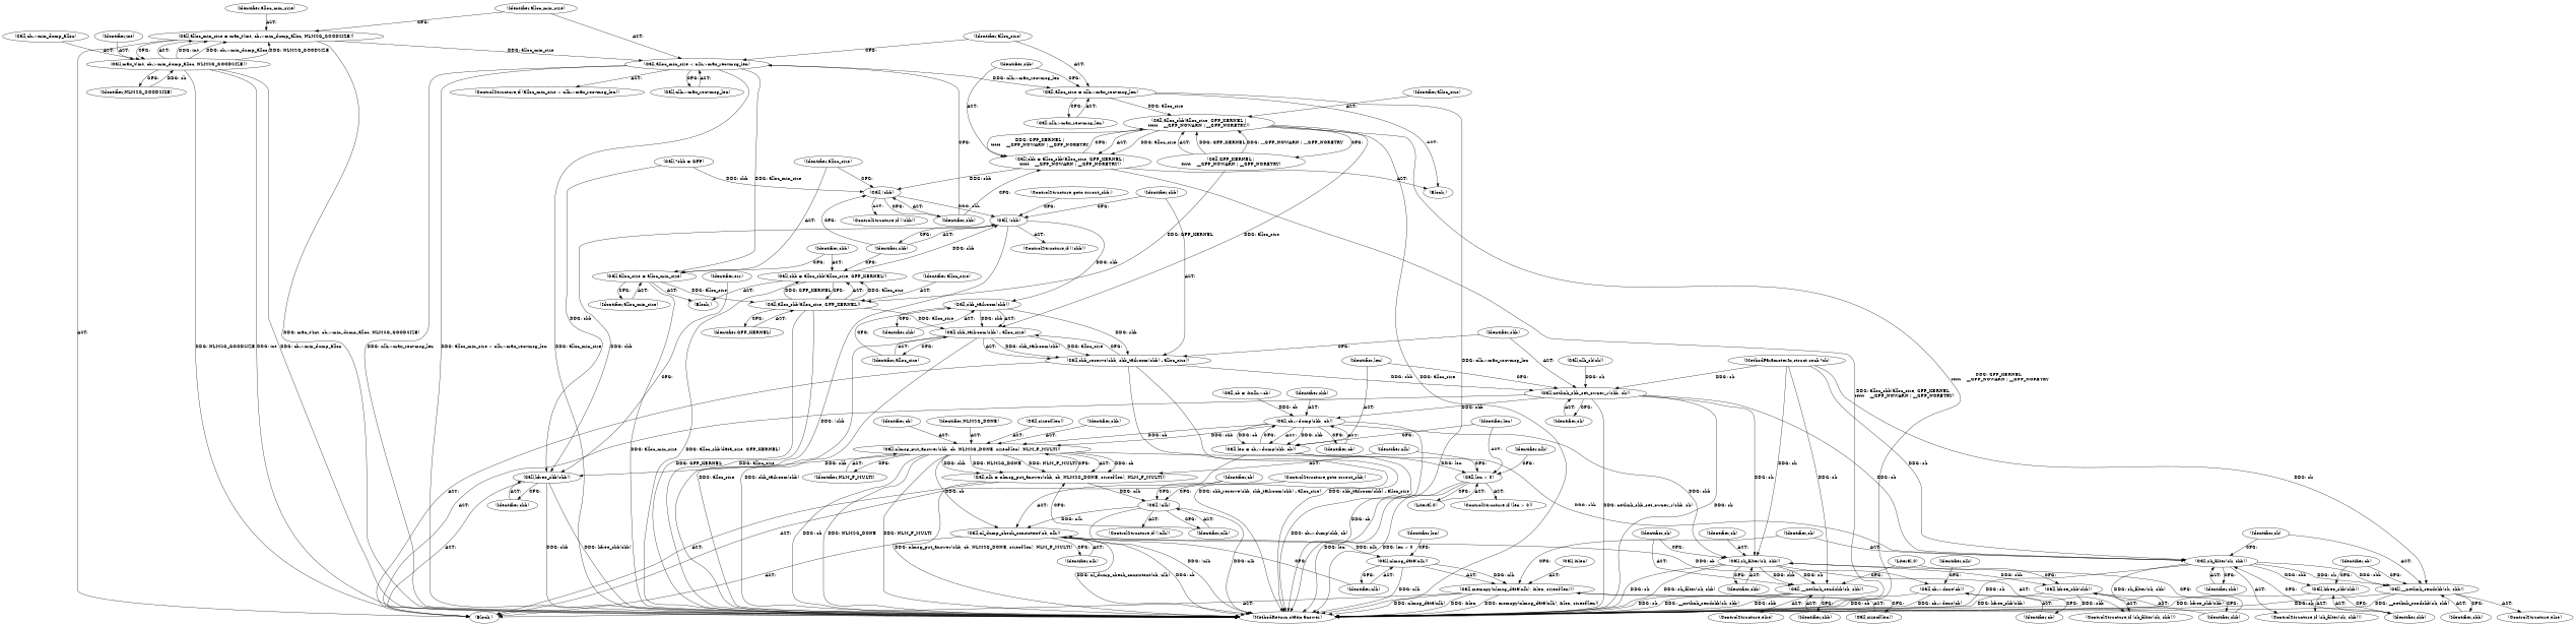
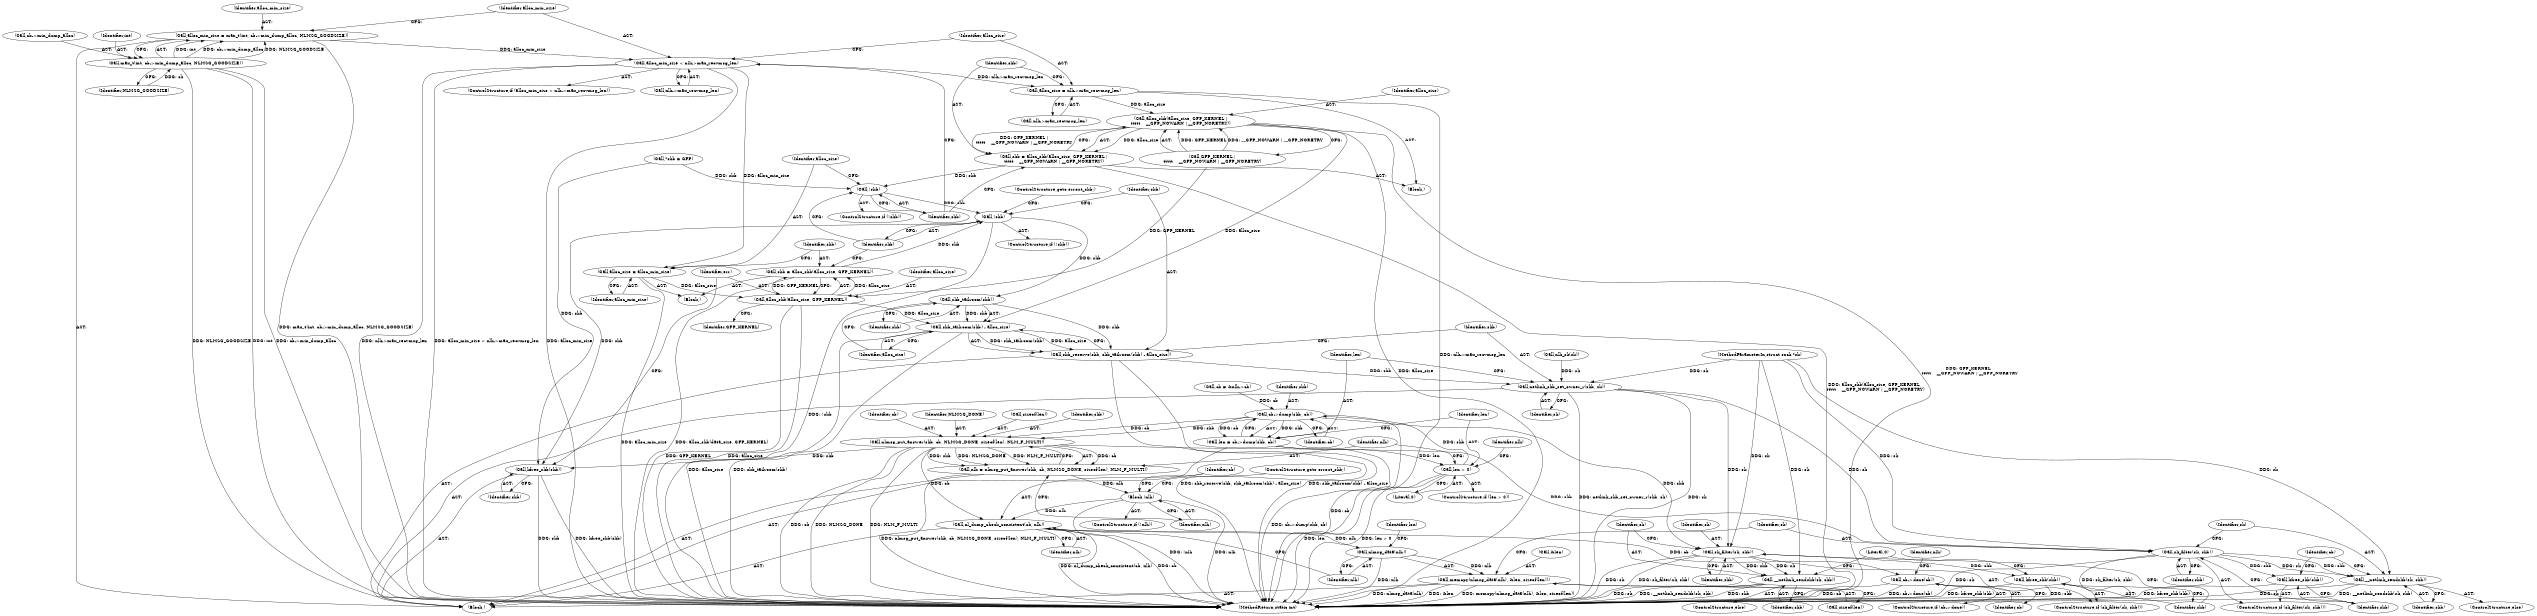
  digraph {
    n1 [label="(Call,alloc_min_size < nlk->max_recvmsg_len)"]
    n2 [label="(Call,alloc_size = nlk->max_recvmsg_len)"]
    n3 [label="(Call,alloc_size = alloc_min_size)"]
    n4 [label="(ControlStructure,if (alloc_min_size < nlk->max_recvmsg_len))"]
-   n5 [label="(MethodReturn,static answer)"]
+   n5 [label="(MethodReturn,static int)"]
    n6 [label="(Call,nlk->max_recvmsg_len)"]
    n7 [label="(Call,alloc_skb(alloc_size, GFP_KERNEL |\n\t\t\t\t\t    __GFP_NOWARN | __GFP_NORETRY))"]
    n8 [label="(Call,nlk->max_recvmsg_len)"]
    n9 [label="(Block,)"]
    n10 [label="(Call,alloc_skb(alloc_size, GFP_KERNEL))"]
    n11 [label="(Block,)"]
    n12 [label="(Identifier,alloc_min_size)"]
    n13 [label="(Call,alloc_min_size = max_t(int, cb->min_dump_alloc, NLMSG_GOODSIZE))"]
    n14 [label="(Call,max_t(int, cb->min_dump_alloc, NLMSG_GOODSIZE))"]
    n15 [label="(Block,)"]
    n16 [label="(Identifier,NLMSG_GOODSIZE)"]
    n17 [label="(Call,skb = alloc_skb(alloc_size, GFP_KERNEL |\n\t\t\t\t\t    __GFP_NOWARN | __GFP_NORETRY))"]
    n18 [label="(Call,skb_tailroom(skb) - alloc_size)"]
    n19 [label="(Call,GFP_KERNEL |\n\t\t\t\t\t    __GFP_NOWARN | __GFP_NORETRY)"]
    n20 [label="(Call,!skb)"]
    n21 [label="(Call,skb_reserve(skb, skb_tailroom(skb) - alloc_size))"]
    n22 [label="(Identifier,alloc_size)"]
    n23 [label="(Call,!skb)"]
    n24 [label="(Identifier,skb)"]
    n25 [label="(ControlStructure,if (!skb))"]
    n26 [label="(Call,skb_tailroom(skb))"]
    n27 [label="(Call,kfree_skb(skb))"]
    n28 [label="(Identifier,skb)"]
    n29 [label="(ControlStructure,if (!skb))"]
    n30 [label="(Identifier,skb)"]
    n31 [label="(Identifier,skb)"]
    n32 [label="(Call,skb = alloc_skb(alloc_size, GFP_KERNEL))"]
    n33 [label="(Call,netlink_skb_set_owner_r(skb, sk))"]
    n34 [label="(Call,cb->dump(skb, cb))"]
    n35 [label="(Call,sk_filter(sk, skb))"]
    n36 [label="(Call,sk_filter(sk, skb))"]
    n37 [label="(Identifier,sk)"]
    n38 [label="(Call,len = cb->dump(skb, cb))"]
    n39 [label="(Call,nlmsg_put_answer(skb, cb, NLMSG_DONE, sizeof(len), NLM_F_MULTI))"]
    n40 [label="(Identifier,cb)"]
    n41 [label="(Call,kfree_skb(skb))"]
    n42 [label="(Call,__netlink_sendskb(sk, skb))"]
    n43 [label="(ControlStructure,if (sk_filter(sk, skb)))"]
    n44 [label="(Identifier,skb)"]
    n45 [label="(Call,kfree_skb(skb))"]
    n46 [label="(Call,__netlink_sendskb(sk, skb))"]
    n47 [label="(Identifier,skb)"]
    n48 [label="(ControlStructure,if (sk_filter(sk, skb)))"]
    n49 [label="(Call,len > 0)"]
    n50 [label="(Call,nlh = nlmsg_put_answer(skb, cb, NLMSG_DONE, sizeof(len), NLM_F_MULTI))"]
    n51 [label="(Call,nl_dump_check_consistent(cb, nlh))"]
-   n52 [label="(Identifier,NLM_F_MULTI)"]
    n53 [label="(ControlStructure,if (len > 0))"]
    n54 [label="(Literal,0)"]
    n55 [label="(Identifier,skb)"]
    n56 [label="(ControlStructure,else)"]
    n57 [label="(Identifier,skb)"]
-   n58 [label="(Call,!nlh)"]
+   n58 [label="(Block,!nlh)"]
    n59 [label="(Call,nlmsg_data(nlh))"]
    n60 [label="(Call,cb->done(cb))"]
    n61 [label="(Identifier,nlh)"]
    n62 [label="(ControlStructure,if (!nlh))"]
    n63 [label="(Identifier,nlh)"]
    n64 [label="(Call,memcpy(nlmsg_data(nlh), &len, sizeof(len)))"]
    n65 [label="(Identifier,nlh)"]
    n66 [label="(Identifier,cb)"]
+   n67 [label="(ControlStructure,if (cb->done))"]
    n68 [label="(Call,sizeof(len))"]
    n69 [label="(Identifier,skb)"]
    n70 [label="(ControlStructure,else)"]
    n71 [label="(Identifier,skb)"]
    n72 [label="(Identifier,GFP_KERNEL)"]
    n73 [label="(Call,nlk_sk(sk))"]
    n74 [label="(ControlStructure,goto errout_skb;)"]
    n75 [label="(Call,sizeof(len))"]
    n76 [label="(Identifier,alloc_size)"]
    n77 [label="(Identifier,alloc_size)"]
    n78 [label="(Call,cb->min_dump_alloc)"]
    n79 [label="(Identifier,alloc_min_size)"]
    n80 [label="(Identifier,len)"]
    n81 [label="(MethodParameterIn,struct sock *sk)"]
    n82 [label="(Identifier,err)"]
    n83 [label="(Identifier,len)"]
    n84 [label="(Literal,0)"]
    n85 [label="(Call,&len)"]
    n86 [label="(Identifier,skb)"]
    n87 [label="(Identifier,alloc_size)"]
    n88 [label="(Call,*skb = GFP)"]
    n89 [label="(Identifier,sk)"]
    n90 [label="(Identifier,nlh)"]
    n91 [label="(ControlStructure,goto errout_skb;)"]
    n92 [label="(Identifier,skb)"]
    n93 [label="(Identifier,int)"]
    n94 [label="(Identifier,sk)"]
    n95 [label="(Call,cb = &nlk->cb)"]
    n96 [label="(Identifier,skb)"]
    n97 [label="(Identifier,len)"]
    n98 [label="(Identifier,cb)"]
    n99 [label="(Identifier,cb)"]
    n100 [label="(Identifier,skb)"]
    n101 [label="(Identifier,skb)"]
    n102 [label="(Identifier,sk)"]
    n103 [label="(Identifier,nlk)"]
    n104 [label="(Identifier,NLMSG_DONE)"]
    n105 [label="(Identifier,nlk)"]
    n106 [label="(Identifier,alloc_min_size)"]
    n107 [label="(Identifier,cb)"]
    n108 [label="(Identifier,skb)"]
    n109 [label="(Identifier,alloc_size)"]
    n110 [label="(Identifier,sk)"]
    n1 -> n2 [label="DDG: nlk->max_recvmsg_len"]
    n1 -> n3 [label="DDG: alloc_min_size"]
    n1 -> n4 [label="AST: "]
    n1 -> n5 [label="DDG: nlk->max_recvmsg_len"]
    n1 -> n5 [label="DDG: alloc_min_size < nlk->max_recvmsg_len"]
    n1 -> n5 [label="DDG: alloc_min_size"]
    n1 -> n6 [label="CFG: "]
    n2 -> n5 [label="DDG: nlk->max_recvmsg_len"]
    n2 -> n7 [label="DDG: alloc_size"]
    n2 -> n8 [label="CFG: "]
    n2 -> n9 [label="AST: "]
    n3 -> n5 [label="DDG: alloc_min_size"]
    n3 -> n10 [label="DDG: alloc_size"]
    n3 -> n11 [label="AST: "]
    n3 -> n12 [label="CFG: "]
    n6 -> n1 [label="AST: "]
    n7 -> n5 [label="DDG: GFP_KERNEL |\n\t\t\t\t\t    __GFP_NOWARN | __GFP_NORETRY"]
    n7 -> n5 [label="DDG: alloc_size"]
    n7 -> n17 [label="AST: "]
    n7 -> n17 [label="DDG: alloc_size"]
    n7 -> n17 [label="DDG: GFP_KERNEL |\n\t\t\t\t\t    __GFP_NOWARN | __GFP_NORETRY"]
    n7 -> n18 [label="DDG: alloc_size"]
    n7 -> n19 [label="CFG: "]
    n8 -> n2 [label="AST: "]
    n10 -> n5 [label="DDG: GFP_KERNEL"]
    n10 -> n5 [label="DDG: alloc_size"]
    n10 -> n18 [label="DDG: alloc_size"]
    n10 -> n32 [label="AST: "]
    n10 -> n32 [label="DDG: alloc_size"]
    n10 -> n32 [label="DDG: GFP_KERNEL"]
    n10 -> n72 [label="CFG: "]
    n12 -> n3 [label="AST: "]
    n13 -> n1 [label="DDG: alloc_min_size"]
    n13 -> n5 [label="DDG: max_t(int, cb->min_dump_alloc, NLMSG_GOODSIZE)"]
    n13 -> n14 [label="CFG: "]
    n13 -> n15 [label="AST: "]
    n14 -> n5 [label="DDG: NLMSG_GOODSIZE"]
    n14 -> n5 [label="DDG: int"]
    n14 -> n5 [label="DDG: cb->min_dump_alloc"]
    n14 -> n13 [label="AST: "]
    n14 -> n13 [label="DDG: int"]
    n14 -> n13 [label="DDG: cb->min_dump_alloc"]
    n14 -> n13 [label="DDG: NLMSG_GOODSIZE"]
    n14 -> n16 [label="CFG: "]
    n16 -> n14 [label="DDG: sk"]
    n17 -> n5 [label="DDG: alloc_skb(alloc_size, GFP_KERNEL |\n\t\t\t\t\t    __GFP_NOWARN | __GFP_NORETRY)"]
    n17 -> n7 [label="CFG: "]
    n17 -> n9 [label="AST: "]
    n17 -> n20 [label="DDG: skb"]
    n18 -> n5 [label="DDG: alloc_size"]
    n18 -> n5 [label="DDG: skb_tailroom(skb)"]
    n18 -> n21 [label="AST: "]
    n18 -> n21 [label="DDG: skb_tailroom(skb)"]
    n18 -> n21 [label="DDG: alloc_size"]
    n18 -> n22 [label="CFG: "]
    n19 -> n7 [label="AST: "]
    n19 -> n7 [label="DDG: GFP_KERNEL"]
    n19 -> n7 [label="DDG: __GFP_NOWARN | __GFP_NORETRY"]
    n19 -> n10 [label="DDG: GFP_KERNEL"]
    n20 -> n23 [label="DDG: skb"]
    n20 -> n24 [label="CFG: "]
    n20 -> n25 [label="AST: "]
    n21 -> n5 [label="DDG: skb_tailroom(skb) - alloc_size"]
    n21 -> n5 [label="DDG: skb_reserve(skb, skb_tailroom(skb) - alloc_size)"]
    n21 -> n15 [label="AST: "]
    n21 -> n18 [label="CFG: "]
    n21 -> n33 [label="DDG: skb"]
    n22 -> n18 [label="AST: "]
    n22 -> n26 [label="CFG: "]
    n23 -> n5 [label="DDG: !skb"]
    n23 -> n26 [label="DDG: skb"]
    n23 -> n27 [label="DDG: skb"]
    n23 -> n28 [label="CFG: "]
    n23 -> n29 [label="AST: "]
    n24 -> n1 [label="CFG: "]
    n24 -> n17 [label="CFG: "]
    n24 -> n20 [label="AST: "]
    n26 -> n18 [label="AST: "]
    n26 -> n18 [label="DDG: skb"]
    n26 -> n21 [label="DDG: skb"]
    n26 -> n30 [label="CFG: "]
    n27 -> n5 [label="DDG: skb"]
    n27 -> n5 [label="DDG: kfree_skb(skb)"]
    n27 -> n15 [label="AST: "]
    n27 -> n31 [label="CFG: "]
    n28 -> n20 [label="CFG: "]
    n28 -> n23 [label="AST: "]
    n28 -> n32 [label="CFG: "]
    n30 -> n26 [label="AST: "]
    n31 -> n27 [label="AST: "]
    n32 -> n5 [label="DDG: alloc_skb(data_size, GFP_KERNEL)"]
    n32 -> n10 [label="CFG: "]
    n32 -> n11 [label="AST: "]
    n32 -> n23 [label="DDG: skb"]
    n33 -> n5 [label="DDG: sk"]
    n33 -> n5 [label="DDG: netlink_skb_set_owner_r(skb, sk)"]
    n33 -> n15 [label="AST: "]
-   n33 -> n34 [label="DDG: skb"]
+   n49 -> n34 [label="DDG: skb"]
    n33 -> n35 [label="DDG: sk"]
    n33 -> n36 [label="DDG: sk"]
    n33 -> n37 [label="CFG: "]
    n34 -> n5 [label="DDG: cb"]
    n34 -> n35 [label="DDG: skb"]
    n34 -> n38 [label="AST: "]
    n34 -> n38 [label="DDG: skb"]
    n34 -> n38 [label="DDG: cb"]
    n34 -> n39 [label="DDG: skb"]
    n34 -> n39 [label="DDG: cb"]
    n34 -> n40 [label="CFG: "]
    n35 -> n5 [label="DDG: sk_filter(sk, skb)"]
    n35 -> n5 [label="DDG: sk"]
    n35 -> n41 [label="DDG: skb"]
    n35 -> n42 [label="DDG: sk"]
    n35 -> n42 [label="DDG: skb"]
    n35 -> n43 [label="AST: "]
    n35 -> n44 [label="CFG: "]
    n36 -> n5 [label="DDG: sk"]
    n36 -> n5 [label="DDG: sk_filter(sk, skb)"]
    n36 -> n45 [label="DDG: skb"]
    n36 -> n46 [label="DDG: sk"]
    n36 -> n46 [label="DDG: skb"]
    n36 -> n47 [label="CFG: "]
    n36 -> n48 [label="AST: "]
    n37 -> n33 [label="AST: "]
    n38 -> n5 [label="DDG: cb->dump(skb, cb)"]
    n38 -> n15 [label="AST: "]
    n38 -> n34 [label="CFG: "]
    n38 -> n49 [label="DDG: len"]
    n39 -> n5 [label="DDG: NLMSG_DONE"]
    n39 -> n5 [label="DDG: NLM_F_MULTI"]
    n39 -> n5 [label="DDG: cb"]
    n39 -> n27 [label="DDG: skb"]
    n39 -> n36 [label="DDG: skb"]
    n39 -> n50 [label="AST: "]
    n39 -> n50 [label="DDG: cb"]
    n39 -> n50 [label="DDG: skb"]
    n39 -> n50 [label="DDG: NLMSG_DONE"]
    n39 -> n50 [label="DDG: NLM_F_MULTI"]
    n39 -> n51 [label="DDG: cb"]
-   n39 -> n52 [label="CFG: "]
    n40 -> n34 [label="AST: "]
    n41 -> n5 [label="DDG: kfree_skb(skb)"]
    n41 -> n5 [label="DDG: skb"]
    n41 -> n43 [label="AST: "]
    n41 -> n55 [label="CFG: "]
    n42 -> n5 [label="DDG: sk"]
    n42 -> n5 [label="DDG: __netlink_sendskb(sk, skb)"]
    n42 -> n5 [label="DDG: skb"]
    n42 -> n56 [label="AST: "]
    n42 -> n57 [label="CFG: "]
    n44 -> n35 [label="AST: "]
    n45 -> n5 [label="DDG: kfree_skb(skb)"]
    n45 -> n48 [label="AST: "]
    n45 -> n69 [label="CFG: "]
    n46 -> n5 [label="DDG: sk"]
    n46 -> n5 [label="DDG: __netlink_sendskb(sk, skb)"]
    n46 -> n70 [label="AST: "]
    n46 -> n71 [label="CFG: "]
    n47 -> n36 [label="AST: "]
    n49 -> n5 [label="DDG: len > 0"]
    n49 -> n5 [label="DDG: len"]
    n49 -> n53 [label="AST: "]
    n49 -> n54 [label="CFG: "]
    n50 -> n5 [label="DDG: nlmsg_put_answer(skb, cb, NLMSG_DONE, sizeof(len), NLM_F_MULTI)"]
    n50 -> n15 [label="AST: "]
    n50 -> n39 [label="CFG: "]
    n50 -> n58 [label="DDG: nlh"]
    n51 -> n5 [label="DDG: cb"]
    n51 -> n5 [label="DDG: nl_dump_check_consistent(cb, nlh)"]
    n51 -> n15 [label="AST: "]
    n51 -> n59 [label="DDG: nlh"]
    n51 -> n60 [label="DDG: cb"]
    n51 -> n61 [label="CFG: "]
-   n52 -> n39 [label="AST: "]
    n54 -> n49 [label="AST: "]
    n55 -> n35 [label="CFG: "]
    n55 -> n41 [label="AST: "]
    n57 -> n42 [label="AST: "]
    n58 -> n5 [label="DDG: nlh"]
    n58 -> n5 [label="DDG: !nlh"]
    n58 -> n51 [label="DDG: nlh"]
    n58 -> n62 [label="AST: "]
    n58 -> n63 [label="CFG: "]
    n59 -> n5 [label="DDG: nlh"]
    n59 -> n64 [label="AST: "]
    n59 -> n64 [label="DDG: nlh"]
    n59 -> n65 [label="CFG: "]
    n60 -> n5 [label="DDG: cb"]
    n60 -> n5 [label="DDG: cb->done(cb)"]
    n60 -> n66 [label="CFG: "]
+   n60 -> n67 [label="AST: "]
    n61 -> n51 [label="AST: "]
    n63 -> n50 [label="CFG: "]
    n63 -> n58 [label="AST: "]
    n64 -> n5 [label="DDG: memcpy(nlmsg_data(nlh), &len, sizeof(len))"]
    n64 -> n5 [label="DDG: nlmsg_data(nlh)"]
    n64 -> n5 [label="DDG: &len"]
    n64 -> n15 [label="AST: "]
    n64 -> n68 [label="CFG: "]
    n65 -> n51 [label="CFG: "]
    n65 -> n59 [label="AST: "]
    n66 -> n60 [label="AST: "]
    n68 -> n64 [label="AST: "]
    n69 -> n36 [label="CFG: "]
    n69 -> n45 [label="AST: "]
    n71 -> n46 [label="AST: "]
-   n72 -> n10 [label="AST: "]
+   n82 -> n10 [label="AST: "]
    n73 -> n33 [label="DDG: sk"]
    n74 -> n58 [label="CFG: "]
    n75 -> n39 [label="AST: "]
    n76 -> n7 [label="AST: "]
    n77 -> n3 [label="AST: "]
    n77 -> n20 [label="CFG: "]
    n78 -> n14 [label="AST: "]
    n79 -> n13 [label="AST: "]
    n80 -> n38 [label="CFG: "]
    n80 -> n49 [label="AST: "]
    n81 -> n33 [label="DDG: sk"]
    n81 -> n35 [label="DDG: sk"]
    n81 -> n36 [label="DDG: sk"]
    n81 -> n42 [label="DDG: sk"]
    n81 -> n46 [label="DDG: sk"]
    n82 -> n27 [label="CFG: "]
    n83 -> n33 [label="CFG: "]
    n83 -> n38 [label="AST: "]
    n84 -> n41 [label="CFG: "]
    n84 -> n42 [label="CFG: "]
    n85 -> n64 [label="AST: "]
    n86 -> n2 [label="CFG: "]
    n86 -> n17 [label="AST: "]
    n87 -> n1 [label="CFG: "]
    n87 -> n2 [label="AST: "]
    n88 -> n20 [label="DDG: skb"]
    n88 -> n27 [label="DDG: skb"]
    n89 -> n35 [label="AST: "]
    n90 -> n49 [label="CFG: "]
    n90 -> n50 [label="AST: "]
    n91 -> n23 [label="CFG: "]
    n92 -> n21 [label="CFG: "]
    n92 -> n33 [label="AST: "]
    n93 -> n14 [label="AST: "]
    n94 -> n36 [label="CFG: "]
    n94 -> n46 [label="AST: "]
    n95 -> n34 [label="DDG: cb"]
    n96 -> n39 [label="AST: "]
    n97 -> n59 [label="CFG: "]
    n98 -> n39 [label="AST: "]
    n99 -> n45 [label="CFG: "]
    n99 -> n46 [label="CFG: "]
    n100 -> n34 [label="AST: "]
    n101 -> n21 [label="AST: "]
    n101 -> n23 [label="CFG: "]
    n102 -> n35 [label="CFG: "]
    n102 -> n42 [label="AST: "]
    n103 -> n49 [label="CFG: "]
    n104 -> n39 [label="AST: "]
    n105 -> n60 [label="CFG: "]
    n106 -> n1 [label="AST: "]
    n106 -> n13 [label="CFG: "]
    n107 -> n51 [label="AST: "]
    n107 -> n58 [label="CFG: "]
    n108 -> n3 [label="CFG: "]
    n108 -> n32 [label="AST: "]
    n109 -> n10 [label="AST: "]
    n110 -> n36 [label="AST: "]
    n110 -> n64 [label="CFG: "]
  }
